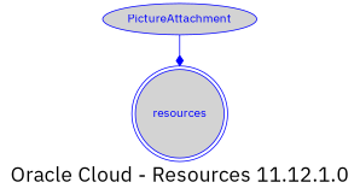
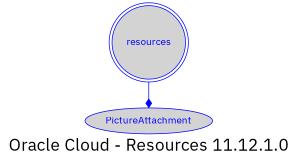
  digraph {
    fontsize=24
    label="Oracle Cloud - Resources 11.12.1.0"
    splines=true
    fontname="IBM Plex Sans"
    node [color=blue fontcolor=blue style=filled fillcolor=lightgrey fontname="IBM Plex Sans"]
    resources [shape=doublecircle]
    PictureAttachment [shape=ellipse]
-   PictureAttachment -> resources [arrowhead=diamond arrowtail=none color=blue fontcolor=blue fontname="IBM Plex Sans"]
+   resources -> PictureAttachment [arrowhead=diamond arrowtail=none color=blue fontcolor=blue fontname="IBM Plex Sans"]
  }
